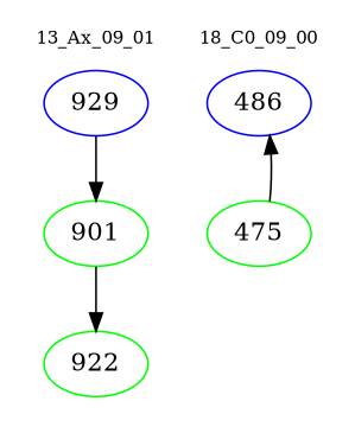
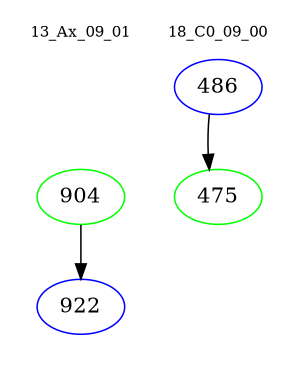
  digraph {
    node [color=green]
    edge [color=black]
-   n1 [color=blue label=929]
-   n2 [label=901]
-   n3 [label=922]
+   n2 [label=904]
+   n3 [color=blue label=922]
    n4 [color=blue label=486]
    n5 [label=475]
    subgraph cluster_1 {
      color=white
      fontsize=10
      label="13_Ax_09_01"
-     n1
      n2
      n3
    }
    subgraph cluster_2 {
      color=white
      fontsize=10
      label="18_C0_09_00"
      n4
      n5
    }
-   n1 -> n2
    n2 -> n3
-   n5 -> n4
+   n4 -> n5
  }
